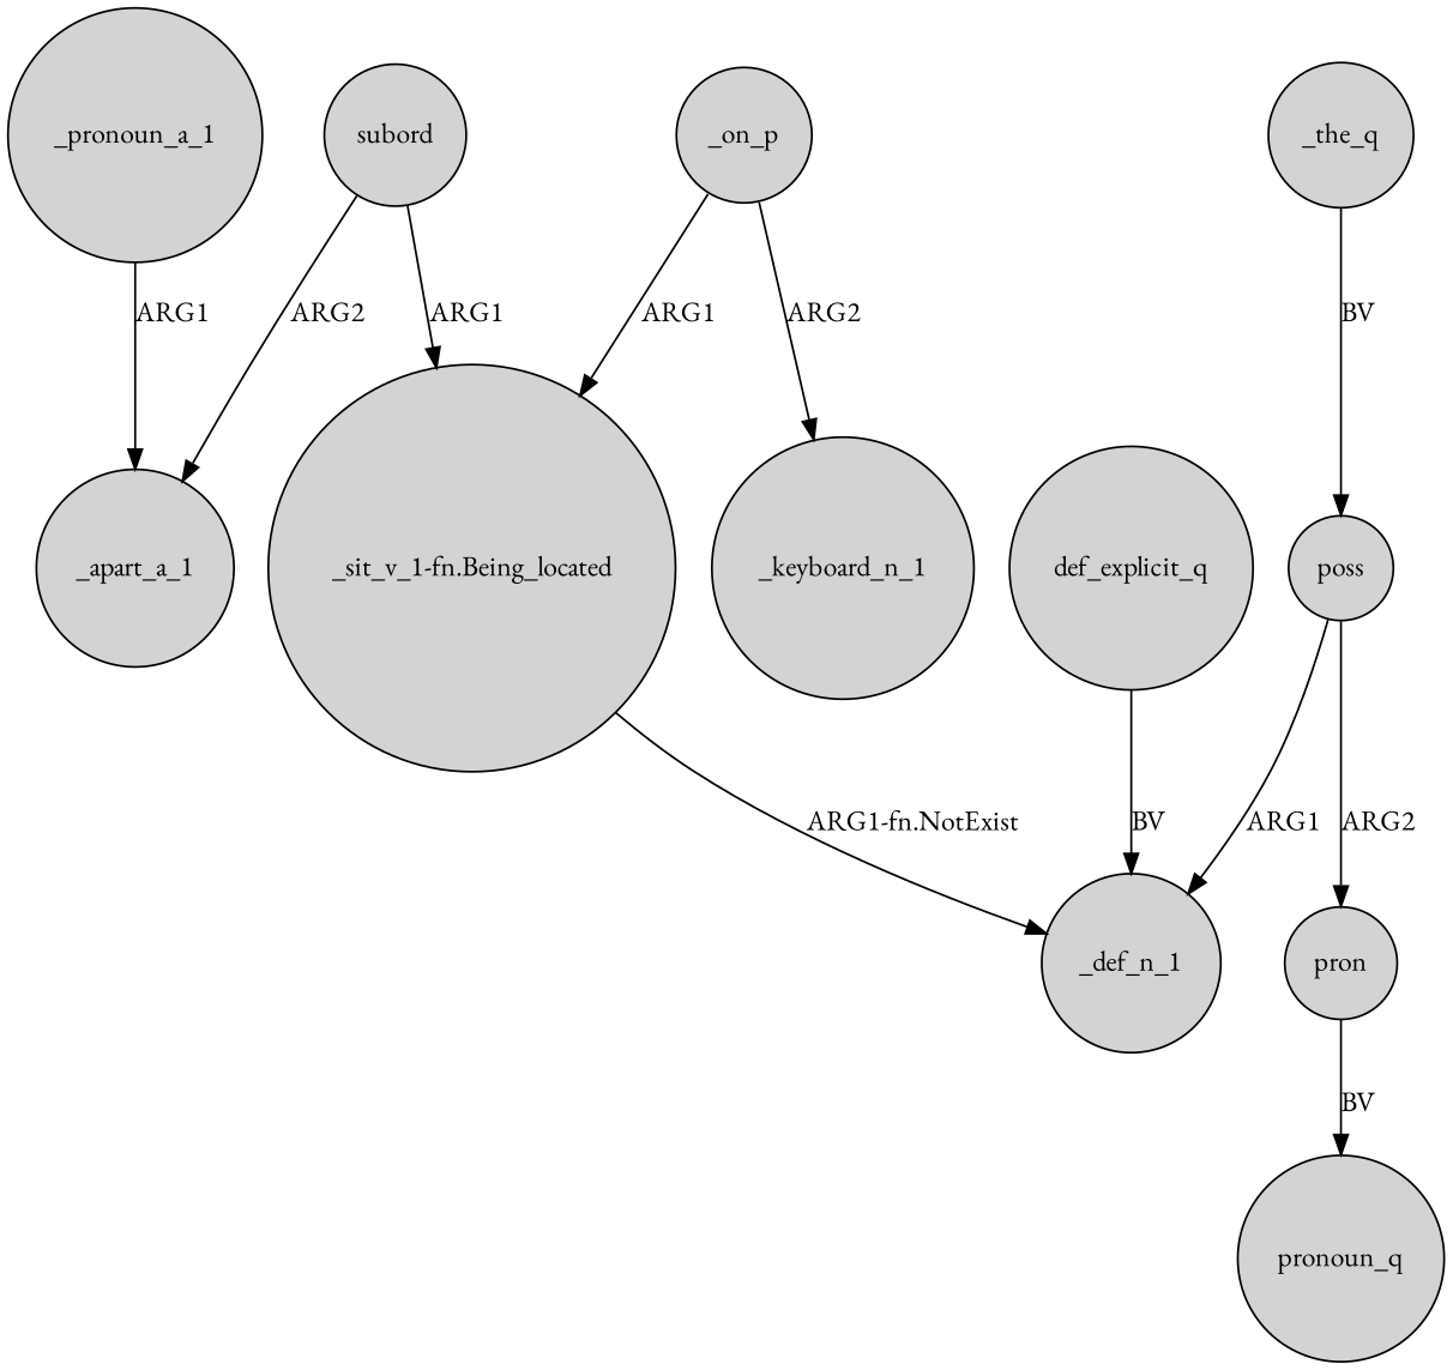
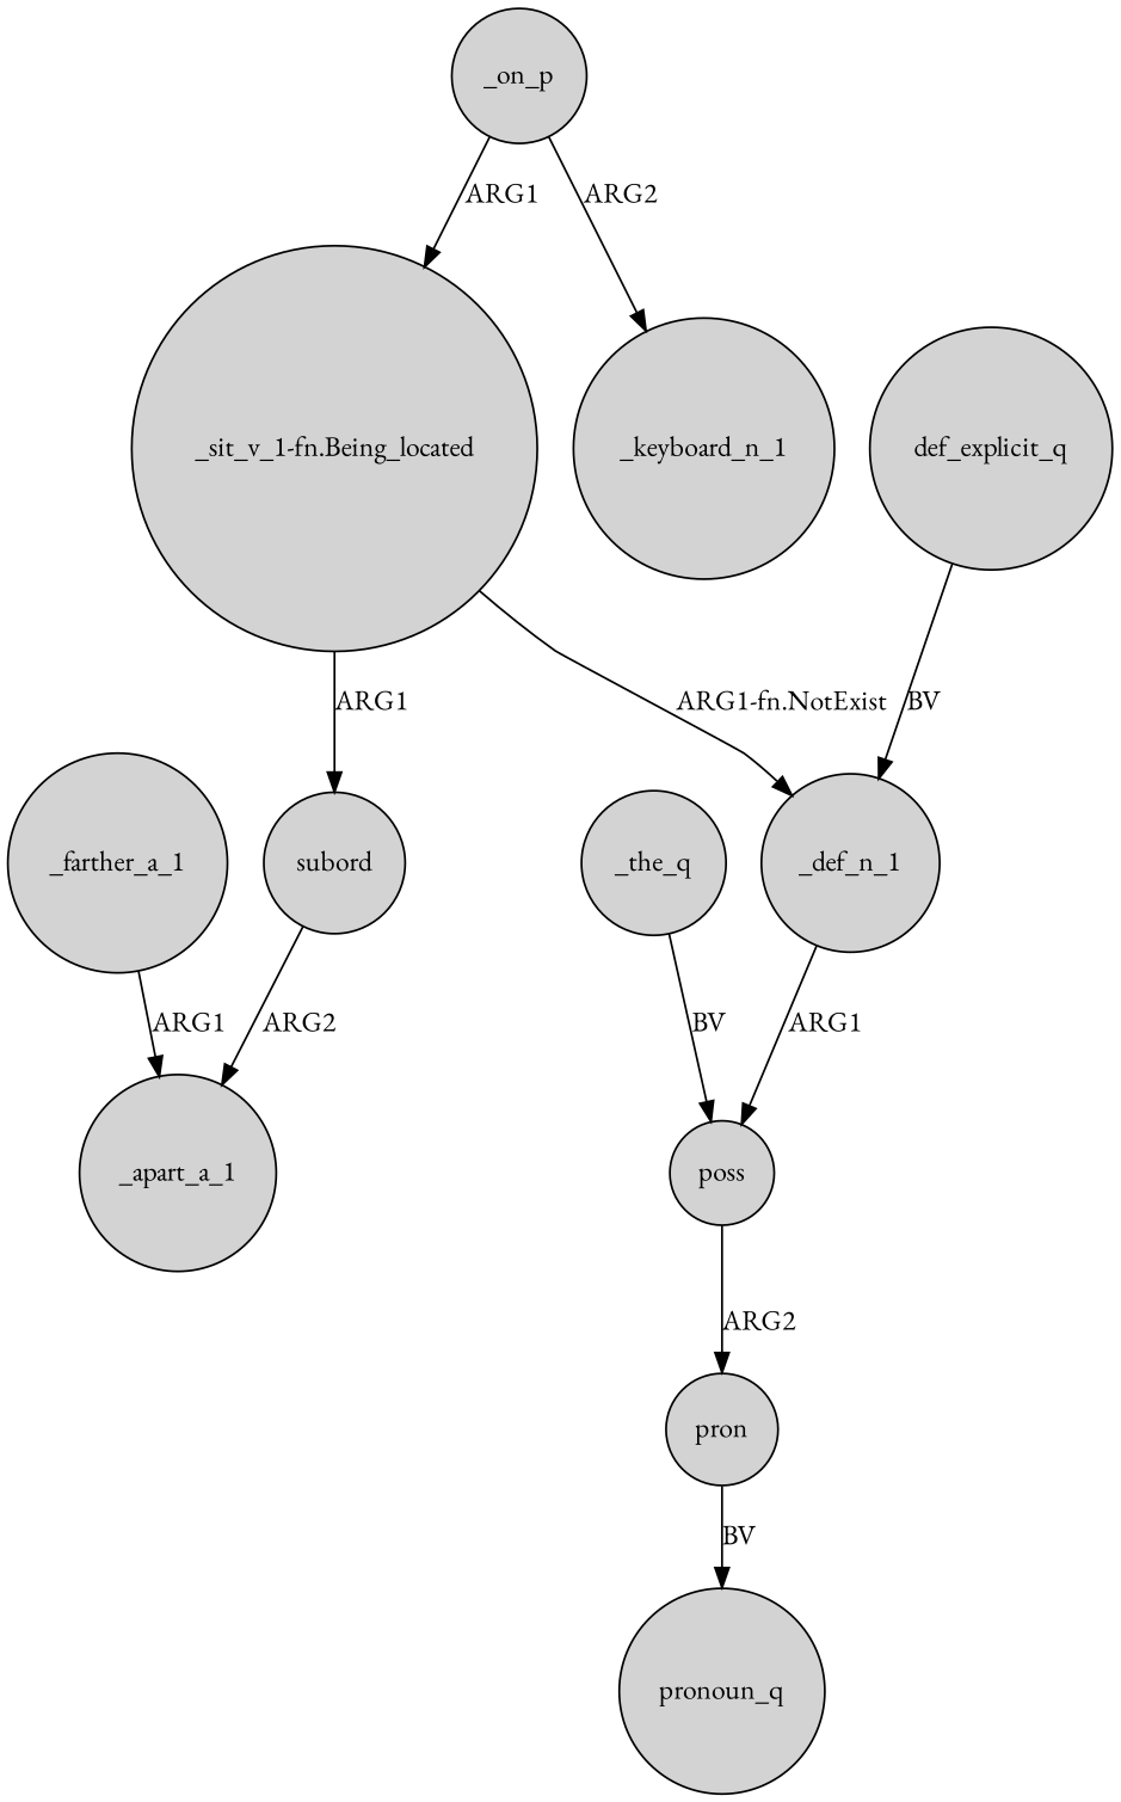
  digraph {
    fontname="EB Garamond"
    node [fontname="EB Garamond" shape=circle style=filled]
    edge [fontname="EB Garamond"]
-   _farther_a_1 [label=_pronoun_a_1]
+   _farther_a_1
    _apart_a_1
    _on_p
    _keyboard_n_1
    "_sit_v_1-fn.Being_located"
    n6 [label=_def_n_1]
    subord
    _the_q
    poss
    pron
    pronoun_q
    def_explicit_q
    _farther_a_1 -> _apart_a_1 [label=ARG1]
    _on_p -> _keyboard_n_1 [label=ARG2]
    _on_p -> "_sit_v_1-fn.Being_located" [label=ARG1]
    "_sit_v_1-fn.Being_located" -> n6 [label="ARG1-fn.NotExist"]
    subord -> _apart_a_1 [label=ARG2]
-   subord -> "_sit_v_1-fn.Being_located" [label=ARG1]
+   "_sit_v_1-fn.Being_located" -> subord [label=ARG1]
    _the_q -> poss [label=BV]
-   poss -> n6 [label=ARG1]
+   n6 -> poss [label=ARG1]
    poss -> pron [label=ARG2]
    pron -> pronoun_q [label=BV]
    def_explicit_q -> n6 [label=BV]
  }
